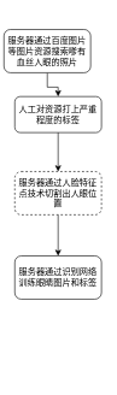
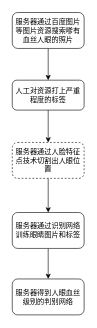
  <mxCell id="0" />
  <mxCell id="1" parent="0" />
  <mxCell id="2" style="edgeStyle=orthogonalEdgeStyle;rounded=0;orthogonalLoop=1;jettySize=auto;html=1;exitX=0.5;exitY=1;exitDx=0;exitDy=0;" edge="1" parent="1" source="3" target="5"><mxGeometry relative="1" as="geometry" /></mxCell>
- <mxCell id="3" value="服务器通过百度图片等图片资源搜索嗲有血丝人眼的照片" style="rounded=1;whiteSpace=wrap;html=1;" vertex="1" parent="1"><mxGeometry x="5" y="40" width="120" height="60" as="geometry" /></mxCell>
+ <mxCell id="3" value="服务器通过百度图片等图片资源搜索嗲有血丝人眼的照片" style="rounded=1;whiteSpace=wrap;html=1;" vertex="1" parent="1"><mxGeometry x="20" y="20" width="120" height="60" as="geometry" /></mxCell>
  <mxCell id="4" style="edgeStyle=orthogonalEdgeStyle;rounded=0;orthogonalLoop=1;jettySize=auto;html=1;exitX=0.5;exitY=1;exitDx=0;exitDy=0;" edge="1" parent="1" source="5" target="7"><mxGeometry relative="1" as="geometry" /></mxCell>
  <mxCell id="5" value="人工对资源打上严重程度的标签" style="rounded=1;whiteSpace=wrap;html=1;" vertex="1" parent="1"><mxGeometry x="20" y="133" width="120" height="50" as="geometry" /></mxCell>
  <mxCell id="6" style="edgeStyle=orthogonalEdgeStyle;rounded=0;orthogonalLoop=1;jettySize=auto;html=1;exitX=0.5;exitY=1;exitDx=0;exitDy=0;" edge="1" parent="1" source="7" target="9"><mxGeometry relative="1" as="geometry" /></mxCell>
  <mxCell id="7" value="服务器通过人脸特征点技术切割出人眼位置" style="rounded=1;whiteSpace=wrap;html=1;dashed=1;" vertex="1" parent="1"><mxGeometry x="20" y="237" width="120" height="60" as="geometry" /></mxCell>
+ <mxCell id="8" style="edgeStyle=orthogonalEdgeStyle;rounded=0;orthogonalLoop=1;jettySize=auto;html=1;exitX=0.5;exitY=1;exitDx=0;exitDy=0;" edge="1" parent="1" source="9" target="10"><mxGeometry relative="1" as="geometry" /></mxCell>
  <mxCell id="9" value="服务器通过识别网络训练眼睛图片和标签" style="rounded=1;whiteSpace=wrap;html=1;" vertex="1" parent="1"><mxGeometry x="20" y="354" width="120" height="60" as="geometry" /></mxCell>
+ <mxCell id="10" value="服务器得到人眼血丝级别的判别网络" style="rounded=1;whiteSpace=wrap;html=1;" vertex="1" parent="1"><mxGeometry x="20" y="465" width="120" height="60" as="geometry" /></mxCell>
